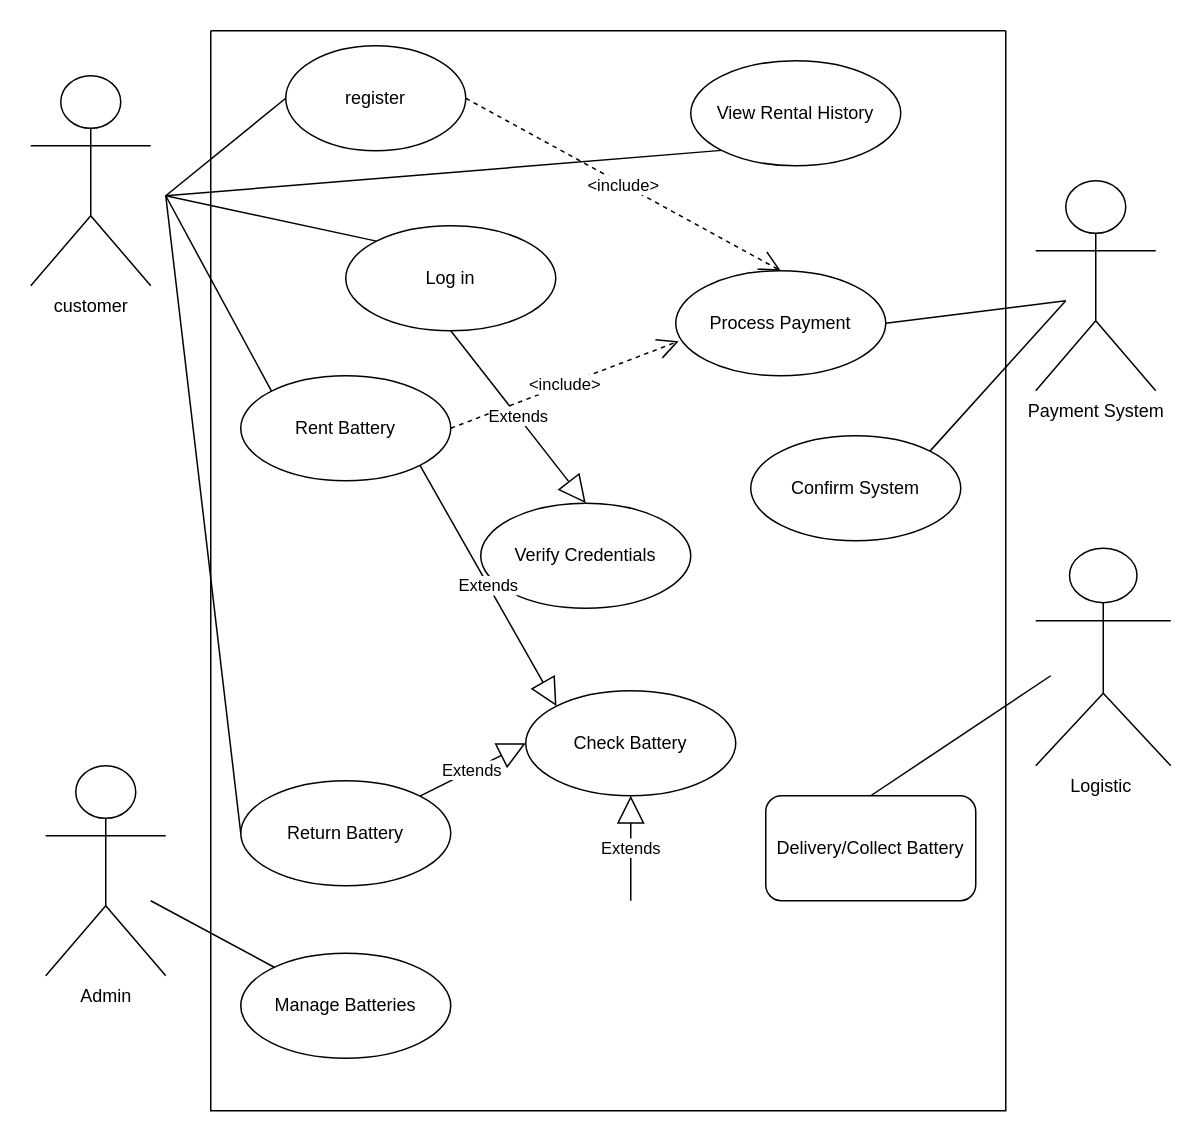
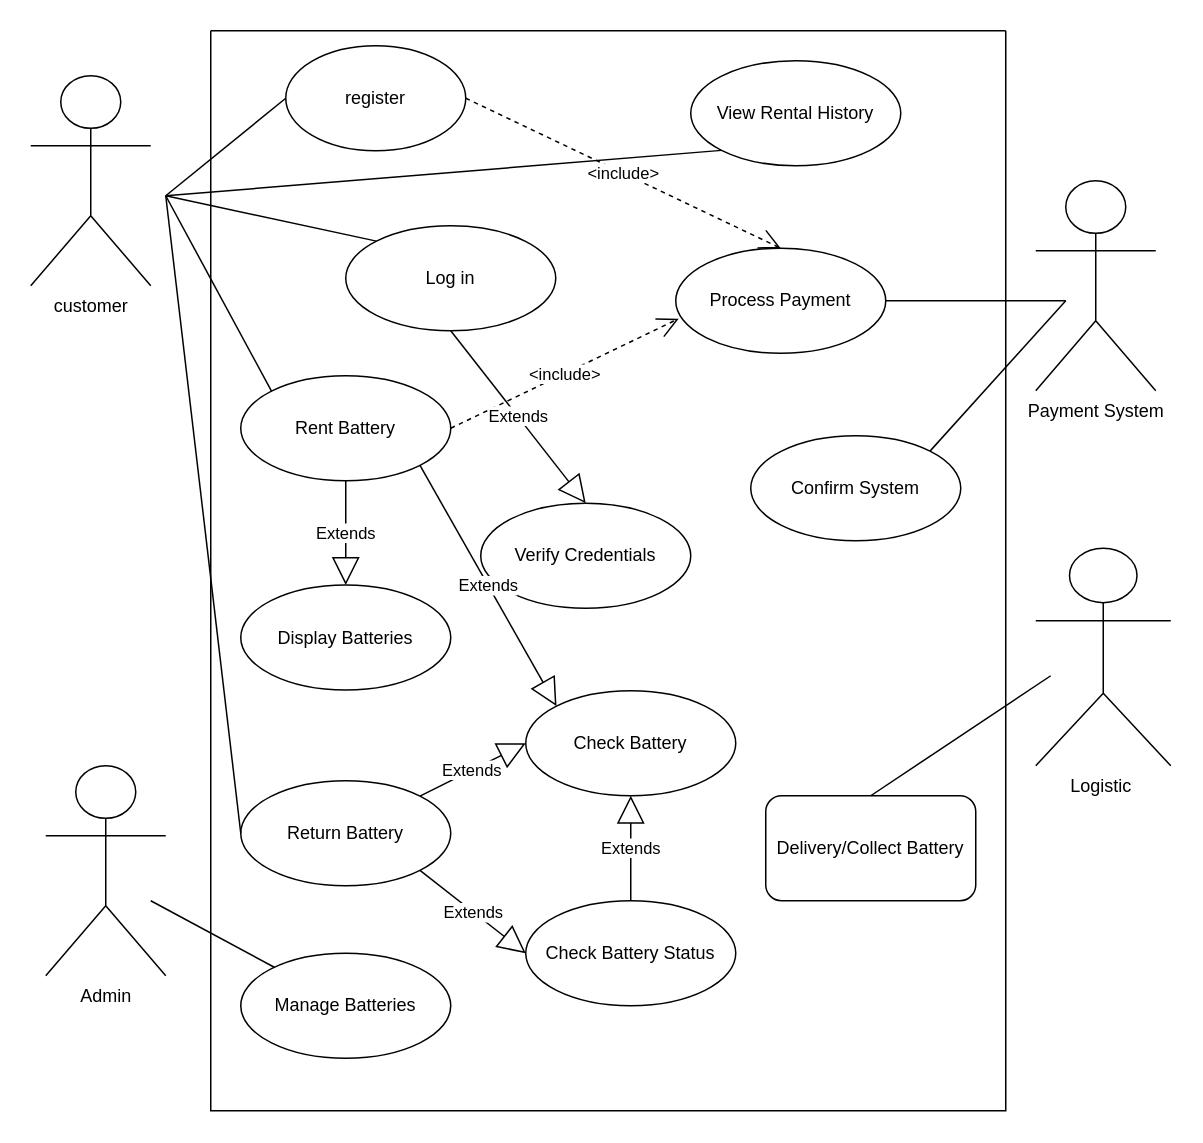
  <mxCell id="0" />
  <mxCell id="1" parent="0" />
  <mxCell id="2" value="customer" style="shape=umlActor;verticalLabelPosition=bottom;verticalAlign=top;html=1;outlineConnect=0;" vertex="1" parent="1"><mxGeometry x="20" y="50" width="80" height="140" as="geometry" /></mxCell>
  <mxCell id="3" value="" style="swimlane;startSize=0;" vertex="1" parent="1"><mxGeometry x="140" y="20" width="530" height="720" as="geometry" /></mxCell>
  <mxCell id="4" value="register" style="ellipse;whiteSpace=wrap;html=1;" vertex="1" parent="3"><mxGeometry x="50" y="10" width="120" height="70" as="geometry" /></mxCell>
  <mxCell id="5" value="Log in" style="ellipse;whiteSpace=wrap;html=1;" vertex="1" parent="3"><mxGeometry x="90" y="130" width="140" height="70" as="geometry" /></mxCell>
- <mxCell id="6" value="Process Payment" style="ellipse;whiteSpace=wrap;html=1;" vertex="1" parent="3"><mxGeometry x="310" y="160" width="140" height="70" as="geometry" /></mxCell>
+ <mxCell id="6" value="Process Payment" style="ellipse;whiteSpace=wrap;html=1;" vertex="1" parent="3"><mxGeometry x="310" y="145" width="140" height="70" as="geometry" /></mxCell>
  <mxCell id="7" value="Verify Credentials" style="ellipse;whiteSpace=wrap;html=1;" vertex="1" parent="3"><mxGeometry x="180" y="315" width="140" height="70" as="geometry" /></mxCell>
  <mxCell id="8" value="View Rental History" style="ellipse;whiteSpace=wrap;html=1;" vertex="1" parent="3"><mxGeometry x="320" y="20" width="140" height="70" as="geometry" /></mxCell>
  <mxCell id="9" value="Rent Battery" style="ellipse;whiteSpace=wrap;html=1;" vertex="1" parent="3"><mxGeometry x="20" y="230" width="140" height="70" as="geometry" /></mxCell>
+ <mxCell id="10" value="Display Batteries" style="ellipse;whiteSpace=wrap;html=1;" vertex="1" parent="3"><mxGeometry x="20" y="369.5" width="140" height="70" as="geometry" /></mxCell>
  <mxCell id="11" value="Check Battery" style="ellipse;whiteSpace=wrap;html=1;" vertex="1" parent="3"><mxGeometry x="210" y="440" width="140" height="70" as="geometry" /></mxCell>
  <mxCell id="12" value="Return Battery" style="ellipse;whiteSpace=wrap;html=1;" vertex="1" parent="3"><mxGeometry x="20" y="500" width="140" height="70" as="geometry" /></mxCell>
  <mxCell id="13" value="Manage Batteries" style="ellipse;whiteSpace=wrap;html=1;" vertex="1" parent="3"><mxGeometry x="20" y="615" width="140" height="70" as="geometry" /></mxCell>
  <mxCell id="14" value="Confirm System" style="ellipse;whiteSpace=wrap;html=1;" vertex="1" parent="3"><mxGeometry x="360" y="270" width="140" height="70" as="geometry" /></mxCell>
+ <mxCell id="15" value="Check Battery Status" style="ellipse;whiteSpace=wrap;html=1;" vertex="1" parent="3"><mxGeometry x="210" y="580" width="140" height="70" as="geometry" /></mxCell>
  <mxCell id="16" value="Delivery/Collect Battery" style="whiteSpace=wrap;html=1;rounded=1;" vertex="1" parent="3"><mxGeometry x="370" y="510" width="140" height="70" as="geometry" /></mxCell>
  <mxCell id="17" value="&amp;lt;include&amp;gt;" style="endArrow=open;endSize=12;dashed=1;html=1;rounded=0;entryX=0.5;entryY=0;entryDx=0;entryDy=0;exitX=1;exitY=0.5;exitDx=0;exitDy=0;" edge="1" parent="3" source="4" target="6"><mxGeometry width="160" relative="1" as="geometry"><mxPoint x="170" y="70" as="sourcePoint" /><mxPoint x="330" y="70" as="targetPoint" /></mxGeometry></mxCell>
  <mxCell id="18" value="&amp;lt;include&amp;gt;" style="endArrow=open;endSize=12;dashed=1;html=1;rounded=0;entryX=0.014;entryY=0.671;entryDx=0;entryDy=0;entryPerimeter=0;exitX=1;exitY=0.5;exitDx=0;exitDy=0;" edge="1" parent="3" source="9" target="6"><mxGeometry width="160" relative="1" as="geometry"><mxPoint x="160" y="280" as="sourcePoint" /><mxPoint x="320" y="280" as="targetPoint" /></mxGeometry></mxCell>
  <mxCell id="19" value="" style="endArrow=none;html=1;rounded=0;exitX=1;exitY=0.5;exitDx=0;exitDy=0;" edge="1" parent="3" source="6"><mxGeometry width="50" height="50" relative="1" as="geometry"><mxPoint x="520" y="230" as="sourcePoint" /><mxPoint x="570" y="180" as="targetPoint" /></mxGeometry></mxCell>
  <mxCell id="20" value="" style="endArrow=none;html=1;rounded=0;exitX=0.5;exitY=0;exitDx=0;exitDy=0;" edge="1" parent="3" source="16"><mxGeometry width="50" height="50" relative="1" as="geometry"><mxPoint x="510" y="480" as="sourcePoint" /><mxPoint x="560" y="430" as="targetPoint" /></mxGeometry></mxCell>
  <mxCell id="21" value="Extends" style="endArrow=block;endSize=16;endFill=0;html=1;rounded=0;entryX=0;entryY=0;entryDx=0;entryDy=0;exitX=1;exitY=1;exitDx=0;exitDy=0;" edge="1" parent="3" source="9" target="11"><mxGeometry width="160" relative="1" as="geometry"><mxPoint x="140" y="310" as="sourcePoint" /><mxPoint x="300" y="310" as="targetPoint" /></mxGeometry></mxCell>
  <mxCell id="22" value="Extends" style="endArrow=block;endSize=16;endFill=0;html=1;rounded=0;entryX=0;entryY=0.5;entryDx=0;entryDy=0;" edge="1" parent="3" source="12" target="11"><mxGeometry width="160" relative="1" as="geometry"><mxPoint x="210" y="480" as="sourcePoint" /><mxPoint x="370" y="480" as="targetPoint" /></mxGeometry></mxCell>
  <mxCell id="23" value="Extends" style="endArrow=block;endSize=16;endFill=0;html=1;rounded=0;entryX=0.5;entryY=1;entryDx=0;entryDy=0;" edge="1" parent="3" target="11"><mxGeometry width="160" relative="1" as="geometry"><mxPoint x="280" y="580" as="sourcePoint" /><mxPoint x="440" y="580" as="targetPoint" /></mxGeometry></mxCell>
+ <mxCell id="24" value="Extends" style="endArrow=block;endSize=16;endFill=0;html=1;rounded=0;entryX=0;entryY=0.5;entryDx=0;entryDy=0;exitX=1;exitY=1;exitDx=0;exitDy=0;" edge="1" parent="3" source="12" target="15"><mxGeometry width="160" relative="1" as="geometry"><mxPoint x="150" y="550" as="sourcePoint" /><mxPoint x="310" y="550" as="targetPoint" /></mxGeometry></mxCell>
+ <mxCell id="25" value="Extends" style="endArrow=block;endSize=16;endFill=0;html=1;rounded=0;entryX=0.5;entryY=0;entryDx=0;entryDy=0;exitX=0.5;exitY=1;exitDx=0;exitDy=0;" edge="1" parent="3" source="9" target="10"><mxGeometry width="160" relative="1" as="geometry"><mxPoint x="90" y="320" as="sourcePoint" /><mxPoint x="250" y="320" as="targetPoint" /></mxGeometry></mxCell>
  <mxCell id="26" value="Extends" style="endArrow=block;endSize=16;endFill=0;html=1;rounded=0;entryX=0.5;entryY=0;entryDx=0;entryDy=0;exitX=0.5;exitY=1;exitDx=0;exitDy=0;" edge="1" parent="3" source="5" target="7"><mxGeometry width="160" relative="1" as="geometry"><mxPoint x="150" y="220" as="sourcePoint" /><mxPoint x="310" y="220" as="targetPoint" /></mxGeometry></mxCell>
  <mxCell id="27" value="Payment System" style="shape=umlActor;verticalLabelPosition=bottom;verticalAlign=top;html=1;outlineConnect=0;" vertex="1" parent="1"><mxGeometry x="690" y="120" width="80" height="140" as="geometry" /></mxCell>
  <mxCell id="28" value="Admin" style="shape=umlActor;verticalLabelPosition=bottom;verticalAlign=top;html=1;outlineConnect=0;" vertex="1" parent="1"><mxGeometry x="30" y="510" width="80" height="140" as="geometry" /></mxCell>
  <mxCell id="29" value="Logistic&amp;nbsp;" style="shape=umlActor;verticalLabelPosition=bottom;verticalAlign=top;html=1;outlineConnect=0;" vertex="1" parent="1"><mxGeometry x="690" y="365" width="90" height="145" as="geometry" /></mxCell>
  <mxCell id="30" value="" style="endArrow=none;html=1;rounded=0;entryX=0;entryY=0.5;entryDx=0;entryDy=0;" edge="1" parent="1" target="4"><mxGeometry width="50" height="50" relative="1" as="geometry"><mxPoint x="110" y="130" as="sourcePoint" /><mxPoint x="140" y="80" as="targetPoint" /></mxGeometry></mxCell>
  <mxCell id="31" value="" style="endArrow=none;html=1;rounded=0;exitX=0;exitY=0;exitDx=0;exitDy=0;" edge="1" parent="1" source="5"><mxGeometry width="50" height="50" relative="1" as="geometry"><mxPoint x="230" y="194" as="sourcePoint" /><mxPoint x="110" y="130" as="targetPoint" /></mxGeometry></mxCell>
  <mxCell id="32" value="" style="endArrow=none;html=1;rounded=0;exitX=0;exitY=0;exitDx=0;exitDy=0;" edge="1" parent="1" source="9"><mxGeometry width="50" height="50" relative="1" as="geometry"><mxPoint x="60" y="180" as="sourcePoint" /><mxPoint x="110" y="130" as="targetPoint" /></mxGeometry></mxCell>
  <mxCell id="33" value="" style="endArrow=none;html=1;rounded=0;entryX=0;entryY=1;entryDx=0;entryDy=0;" edge="1" parent="1" target="8"><mxGeometry width="50" height="50" relative="1" as="geometry"><mxPoint x="110" y="130" as="sourcePoint" /><mxPoint x="160" y="80" as="targetPoint" /></mxGeometry></mxCell>
  <mxCell id="34" value="" style="endArrow=none;html=1;rounded=0;exitX=0;exitY=0.5;exitDx=0;exitDy=0;" edge="1" parent="1" source="12"><mxGeometry width="50" height="50" relative="1" as="geometry"><mxPoint x="60" y="180" as="sourcePoint" /><mxPoint x="110" y="130" as="targetPoint" /></mxGeometry></mxCell>
  <mxCell id="35" value="" style="endArrow=none;html=1;rounded=0;" edge="1" parent="1" target="13"><mxGeometry width="50" height="50" relative="1" as="geometry"><mxPoint x="100" y="600" as="sourcePoint" /><mxPoint x="150" y="550" as="targetPoint" /></mxGeometry></mxCell>
  <mxCell id="36" value="" style="endArrow=none;html=1;rounded=0;exitX=1;exitY=0;exitDx=0;exitDy=0;" edge="1" parent="1" source="14"><mxGeometry width="50" height="50" relative="1" as="geometry"><mxPoint x="660" y="250" as="sourcePoint" /><mxPoint x="710" y="200" as="targetPoint" /></mxGeometry></mxCell>
